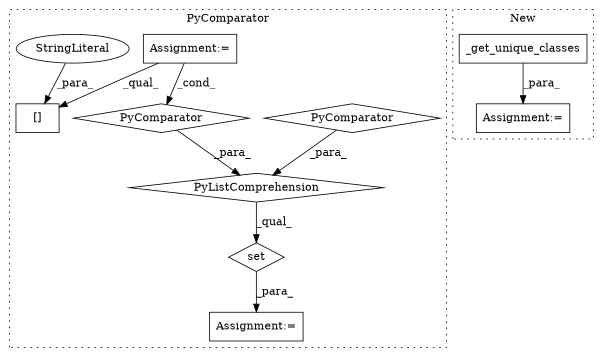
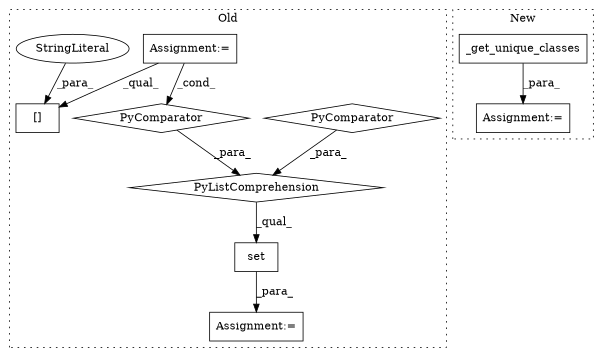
  digraph {
    node [a=7 l=22 s=3836 shape=box]
    n1 [a=113 label=PyComparator shape=diamond]
-   n2 [a=32 l="15,-5" label=set s="3653,3866" shape=diamond]
+   n2 [a=32 l="15,-5" label=set s="3653,3866"]
    n3 [a=113 l=40 label=PyComparator s=3738 shape=diamond]
    n4 [label="Assignment:="]
    n5 [a=2 l="4,1" label="[]" s="3668,3679"]
    n6 [a=109 l=198 label=PyListComprehension s=3668 shape=diamond]
    n7 [a=45 l=7 label=StringLiteral s=3672 shape=ellipse]
    n8 [l=1 label="Assignment:=" s=3652]
    n9 [a=32 l="20,1" label=_get_unique_classes s="3828,3862"]
    n10 [l=1 label="Assignment:=" s=3827]
    subgraph cluster_1 {
-     label=PyComparator
+     label=Old
      style=dotted
      n1
      n2
      n3
      n4
      n5
      n6
      n7
      n8
    }
    subgraph cluster_2 {
      label=New
      style=dotted
      n9
      n10
    }
    n1 -> n6 [label=_para_]
    n2 -> n8 [label=_para_]
    n3 -> n6 [label=_para_]
    n4 -> n1 [label=_cond_]
    n4 -> n5 [label=_qual_]
    n6 -> n2 [label=_qual_]
    n7 -> n5 [label=_para_]
    n9 -> n10 [label=_para_]
  }
